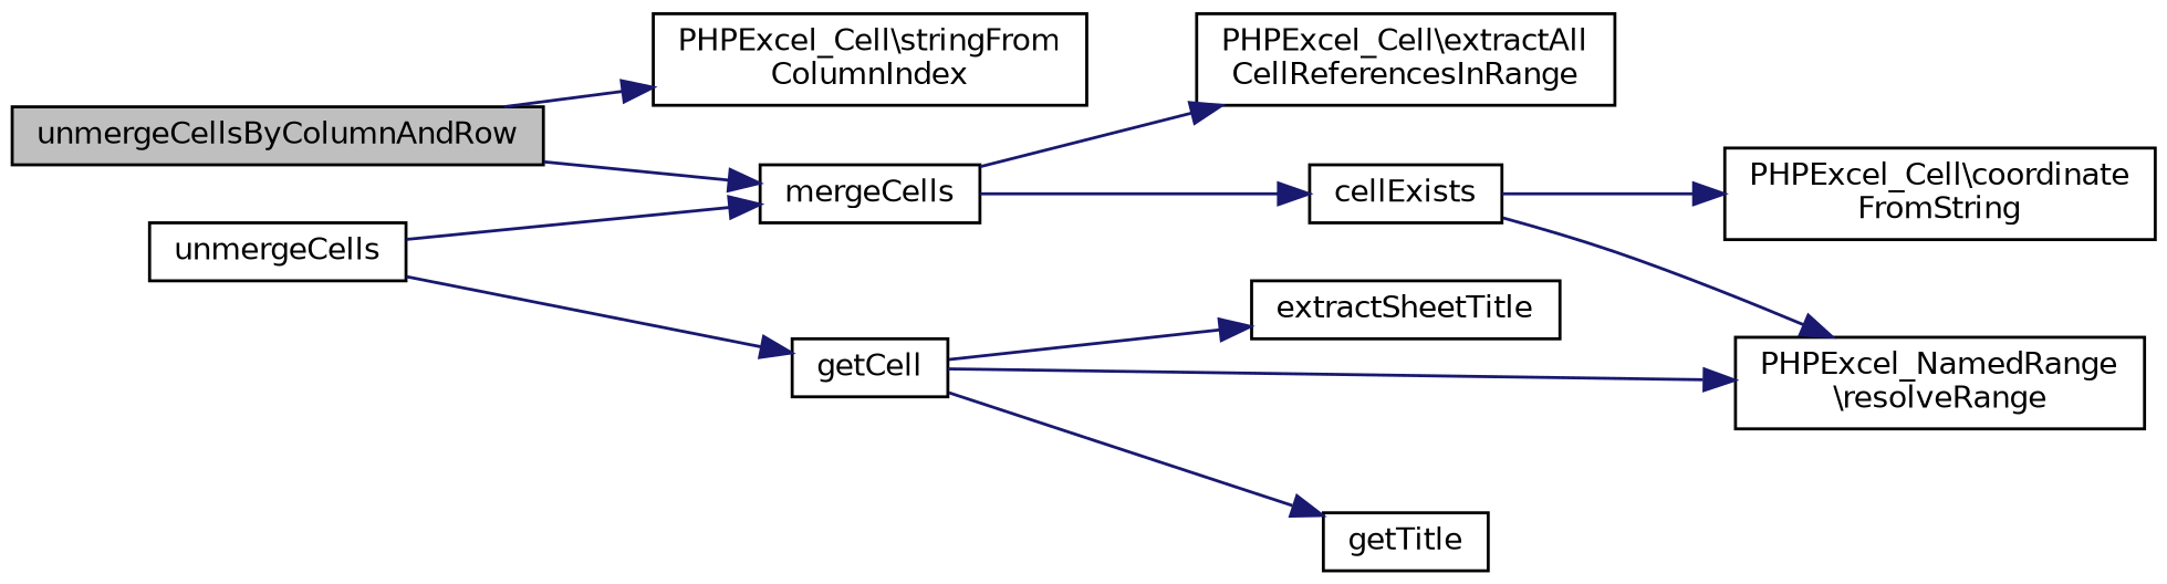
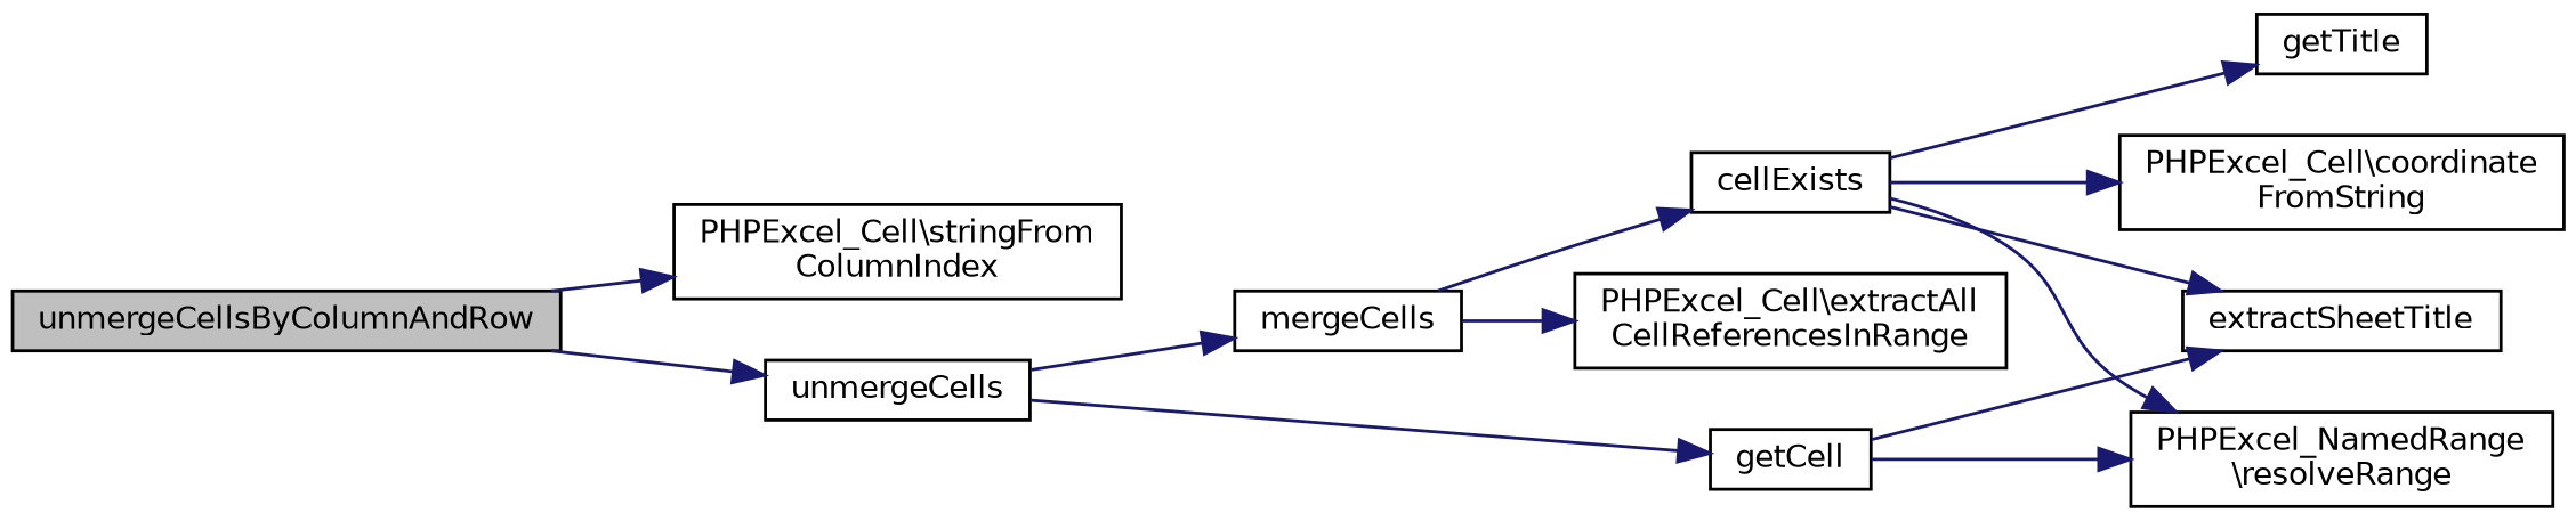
  digraph {
    rankdir=LR
    node [color=black fillcolor=white fontname=Helvetica fontsize=10 shape=record style=filled]
    edge [color=midnightblue fontname=Helvetica fontsize=10 labelfontname=Helvetica labelfontsize=10 style=solid]
    n1 [fillcolor=grey75 fontcolor=black height=0.2 label=unmergeCellsByColumnAndRow width=0.4]
    n2 [height=0.2 label="PHPExcel_Cell\\stringFrom\lColumnIndex" width=0.4]
    n3 [height=0.2 label=unmergeCells width=0.4]
    n4 [height=0.2 label=mergeCells width=0.4]
    n5 [height=0.2 label=getCell width=0.4]
    n6 [height=0.2 label="PHPExcel_Cell\\extractAll\lCellReferencesInRange" width=0.4]
    n7 [height=0.2 label=cellExists width=0.4]
    n8 [height=0.2 label=extractSheetTitle width=0.4]
    n9 [height=0.2 label="PHPExcel_NamedRange\l\\resolveRange" width=0.4]
    n10 [height=0.2 label=getTitle width=0.4]
    n11 [height=0.2 label="PHPExcel_Cell\\coordinate\lFromString" width=0.4]
    n1 -> n2
-   n1 -> n4
+   n1 -> n3
    n3 -> n4
    n3 -> n5
    n4 -> n6
    n4 -> n7
    n5 -> n8
    n5 -> n9
+   n7 -> n8
    n7 -> n9
-   n5 -> n10
+   n7 -> n10
    n7 -> n11
  }
